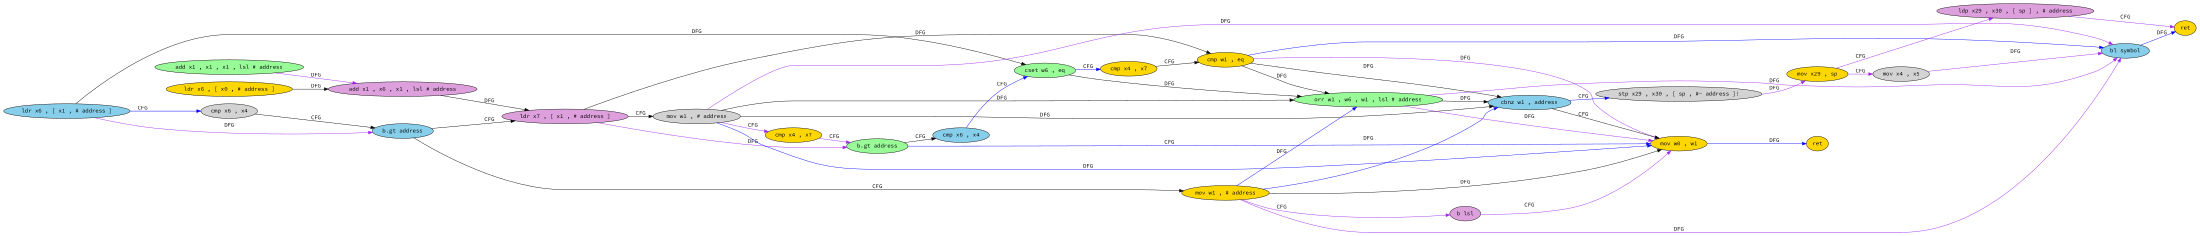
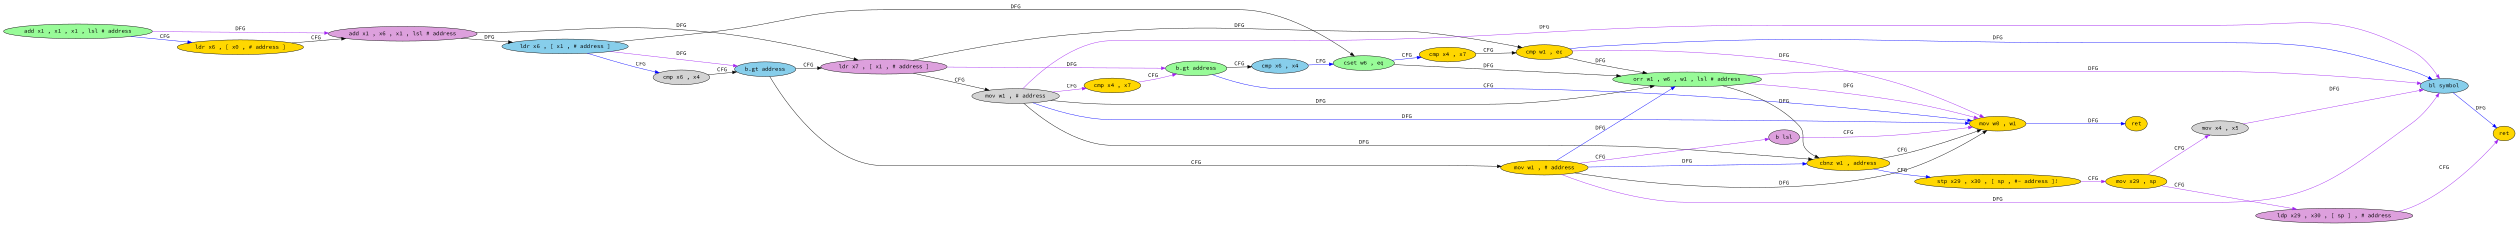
  digraph {
    fontname="Source Code Pro"
    rankdir=LR
    node [fillcolor=gold fontname="Source Code Pro" style=filled]
    edge [color=black fontname="Source Code Pro"]
    n1 [fillcolor=palegreen label="add x1 , x1 , x1 , lsl # address"]
    n2 [label="ldr x6 , [ x0 , # address ]"]
    n3 [fillcolor=plum label="add x1 , x6 , x1 , lsl # address"]
    n4 [fillcolor=skyblue label="ldr x6 , [ x1 , # address ]"]
    n5 [fillcolor=plum label="ldr x7 , [ x1 , # address ]"]
    n6 [fillcolor=lightgrey label="cmp x6 , x4"]
    n7 [fillcolor=skyblue label="b.gt address"]
    n8 [fillcolor=palegreen label="cset w6 , eq"]
    n9 [fillcolor=lightgrey label="mov w1 , # address"]
    n10 [fillcolor=palegreen label="b.gt address"]
    n11 [label="cmp w1 , eq"]
    n12 [label="mov w1 , # address"]
    n13 [fillcolor=palegreen label="orr w1 , w6 , w1 , lsl # address"]
    n14 [label="cmp x4 , x7"]
    n15 [fillcolor=plum label="b lsl"]
    n16 [label="mov w0 , w1"]
-   n17 [fillcolor=skyblue label="cbnz w1 , address"]
+   n17 [label="cbnz w1 , address"]
    n18 [fillcolor=skyblue label="bl symbol"]
    n19 [label=ret]
-   n20 [fillcolor=lightgrey label="stp x29 , x30 , [ sp , #- address ]!"]
+   n20 [label="stp x29 , x30 , [ sp , #- address ]!"]
    n21 [label=ret]
    n22 [label="cmp x4 , x7"]
    n23 [fillcolor=skyblue label="cmp x6 , x4"]
    n24 [label="mov x29 , sp"]
    n25 [fillcolor=lightgrey label="mov x4 , x5"]
    n26 [fillcolor=plum label="ldp x29 , x30 , [ sp ] , # address"]
+   n1 -> n2 [color=blue label=CFG]
    n1 -> n3 [color=purple label=DFG]
-   n2 -> n3 [label=DFG]
+   n2 -> n3 [label=CFG]
+   n3 -> n4 [label=DFG]
    n3 -> n5 [label=DFG]
    n4 -> n6 [color=blue label=CFG]
    n4 -> n7 [color=purple label=DFG]
    n4 -> n8 [label=DFG]
    n5 -> n9 [label=CFG]
    n5 -> n10 [color=purple label=DFG]
    n5 -> n11 [label=DFG]
    n6 -> n7 [label=CFG]
    n7 -> n5 [label=CFG]
    n7 -> n12 [label=CFG]
    n8 -> n13 [label=DFG]
    n8 -> n14 [color=blue label=CFG]
    n9 -> n13 [label=DFG]
    n9 -> n16 [color=blue label=DFG]
    n9 -> n17 [label=DFG]
    n9 -> n18 [color=purple label=DFG]
    n9 -> n22 [color=purple label=CFG]
    n10 -> n16 [color=blue label=CFG]
    n10 -> n23 [label=CFG]
    n11 -> n13 [label=DFG]
    n11 -> n16 [color=purple label=DFG]
-   n11 -> n17 [label=DFG]
    n11 -> n18 [color=blue label=DFG]
    n12 -> n13 [color=blue label=DFG]
    n12 -> n15 [color=purple label=CFG]
    n12 -> n16 [label=DFG]
    n12 -> n17 [color=blue label=DFG]
    n12 -> n18 [color=purple label=DFG]
    n13 -> n16 [color=purple label=DFG]
    n13 -> n17 [label=DFG]
    n13 -> n18 [color=purple label=DFG]
    n14 -> n11 [label=CFG]
    n15 -> n16 [color=purple label=CFG]
    n16 -> n19 [color=blue label=DFG]
    n17 -> n16 [label=CFG]
    n17 -> n20 [color=blue label=CFG]
    n18 -> n21 [color=blue label=DFG]
-   n20 -> n24 [color=purple label=DFG]
+   n20 -> n24 [color=purple label=CFG]
    n22 -> n10 [color=purple label=CFG]
    n23 -> n8 [color=blue label=CFG]
    n24 -> n25 [color=purple label=CFG]
    n24 -> n26 [color=purple label=CFG]
    n25 -> n18 [color=purple label=DFG]
    n26 -> n21 [color=purple label=CFG]
  }
